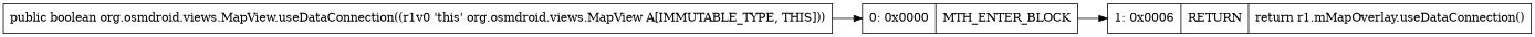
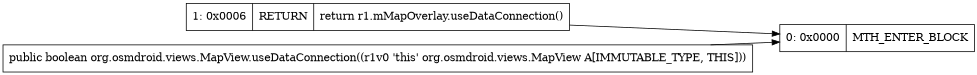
  digraph {
    rankdir=LR
    node [shape=record]
    n1 [label="{0\:\ 0x0000|MTH_ENTER_BLOCK\l}"]
    n2 [label="{1\:\ 0x0006|RETURN\l|return r1.mMapOverlay.useDataConnection()\l}"]
    n3 [label="{public boolean org.osmdroid.views.MapView.useDataConnection((r1v0 'this' org.osmdroid.views.MapView A[IMMUTABLE_TYPE, THIS])) }"]
-   n1 -> n2
+   n2 -> n1
    n3 -> n1
  }
